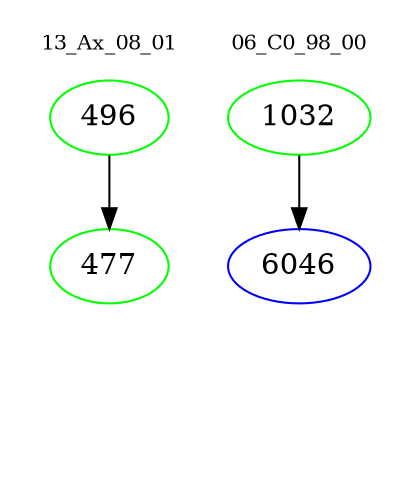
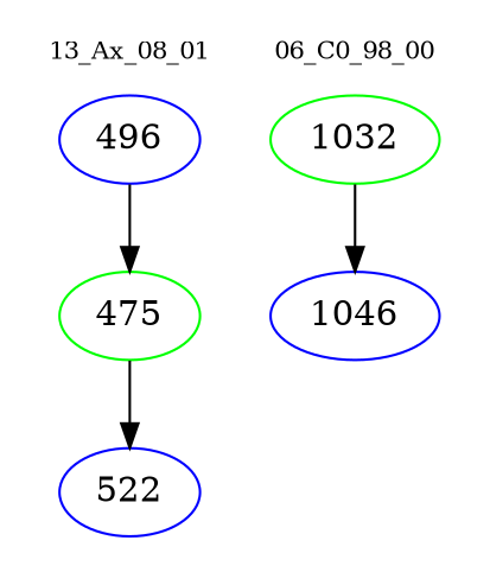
  digraph {
    node [color=blue]
    edge [color=black]
-   n1 [color=green label=496]
-   n2 [color=green label=477]
+   n1 [label=496]
+   n2 [color=green label=475]
+   n3 [label=522]
    n4 [color=green label=1032]
-   n5 [label=6046]
+   n5 [label=1046]
    subgraph cluster_1 {
      color=white
      fontsize=10
      label="13_Ax_08_01"
      n1
      n2
+     n3
    }
    subgraph cluster_2 {
      color=white
      fontsize=10
      label="06_C0_98_00"
      n4
      n5
    }
    n1 -> n2
+   n2 -> n3
    n4 -> n5
  }
